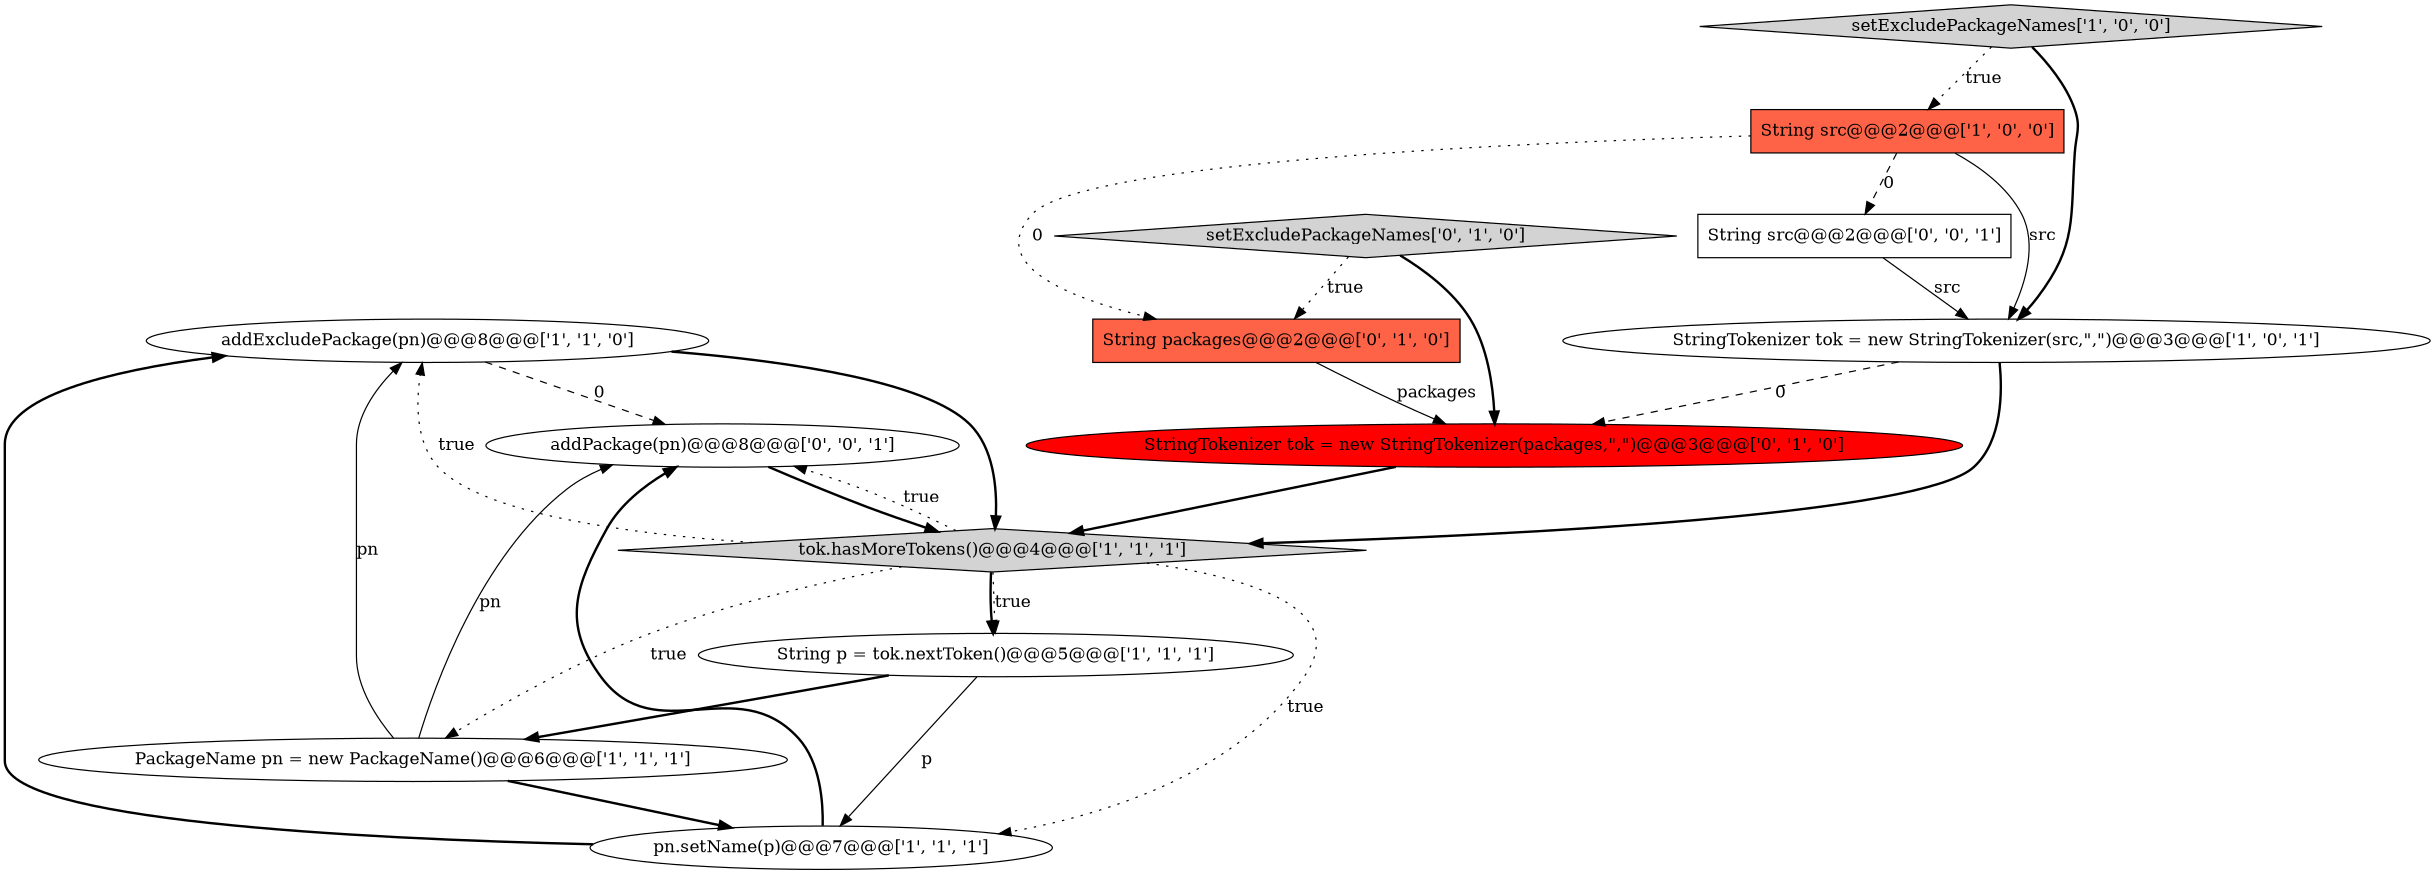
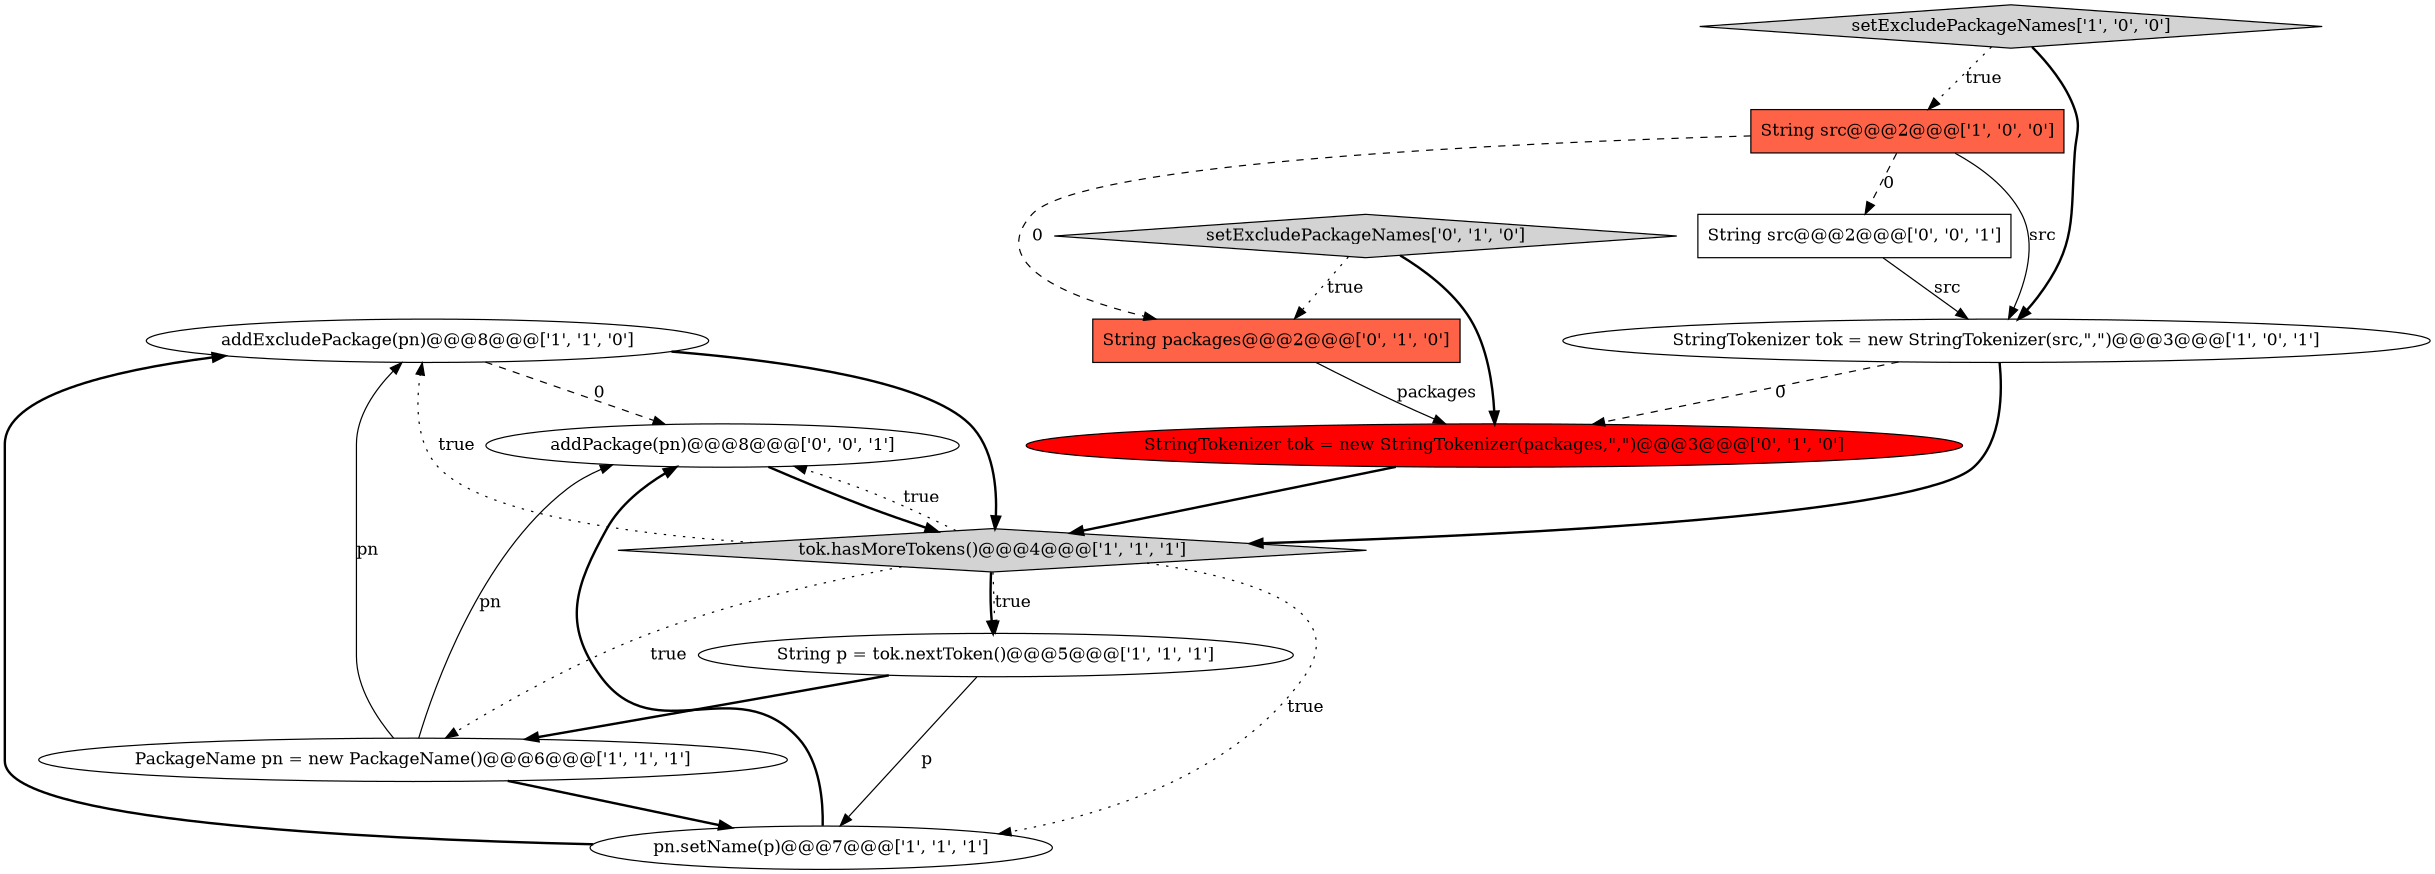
  digraph {
    node [fillcolor=white shape=ellipse style=filled]
    edge [style=bold]
    n1 [label="addExcludePackage(pn)@@@8@@@['1', '1', '0']"]
    n2 [label="addPackage(pn)@@@8@@@['0', '0', '1']"]
    n3 [fillcolor=lightgray label="tok.hasMoreTokens()@@@4@@@['1', '1', '1']" shape=diamond]
    n4 [label="PackageName pn = new PackageName()@@@6@@@['1', '1', '1']"]
    n5 [label="pn.setName(p)@@@7@@@['1', '1', '1']"]
    n6 [label="String p = tok.nextToken()@@@5@@@['1', '1', '1']"]
    n7 [fillcolor=tomato label="String src@@@2@@@['1', '0', '0']" shape=box]
    n8 [label="String src@@@2@@@['0', '0', '1']" shape=box]
    n9 [label="StringTokenizer tok = new StringTokenizer(src,\",\")@@@3@@@['1', '0', '1']"]
    n10 [fillcolor=tomato label="String packages@@@2@@@['0', '1', '0']" shape=box]
    n11 [fillcolor=red label="StringTokenizer tok = new StringTokenizer(packages,\",\")@@@3@@@['0', '1', '0']"]
    n12 [fillcolor=lightgray label="setExcludePackageNames['1', '0', '0']" shape=diamond]
    n13 [fillcolor=lightgray label="setExcludePackageNames['0', '1', '0']" shape=diamond]
    n1 -> n2 [label=0 style=dashed]
    n1 -> n3
    n2 -> n3
    n3 -> n1 [label=true style=dotted]
    n3 -> n2 [label=true style=dotted]
    n3 -> n4 [label=true style=dotted]
    n3 -> n5 [label=true style=dotted]
    n3 -> n6
    n3 -> n6 [label=true style=dotted]
    n4 -> n1 [label=pn style=solid]
    n4 -> n2 [label=pn style=solid]
    n4 -> n5
    n5 -> n1
    n5 -> n2
    n6 -> n4
    n6 -> n5 [label=p style=solid]
    n7 -> n8 [label=0 style=dashed]
    n7 -> n9 [label=src style=solid]
-   n7 -> n10 [label=0 style=dotted]
+   n7 -> n10 [label=0 style=dashed]
    n8 -> n9 [label=src style=solid]
    n9 -> n3
    n9 -> n11 [label=0 style=dashed]
    n10 -> n11 [label=packages style=solid]
    n11 -> n3
    n12 -> n7 [label=true style=dotted]
    n12 -> n9
    n13 -> n10 [label=true style=dotted]
    n13 -> n11
  }
